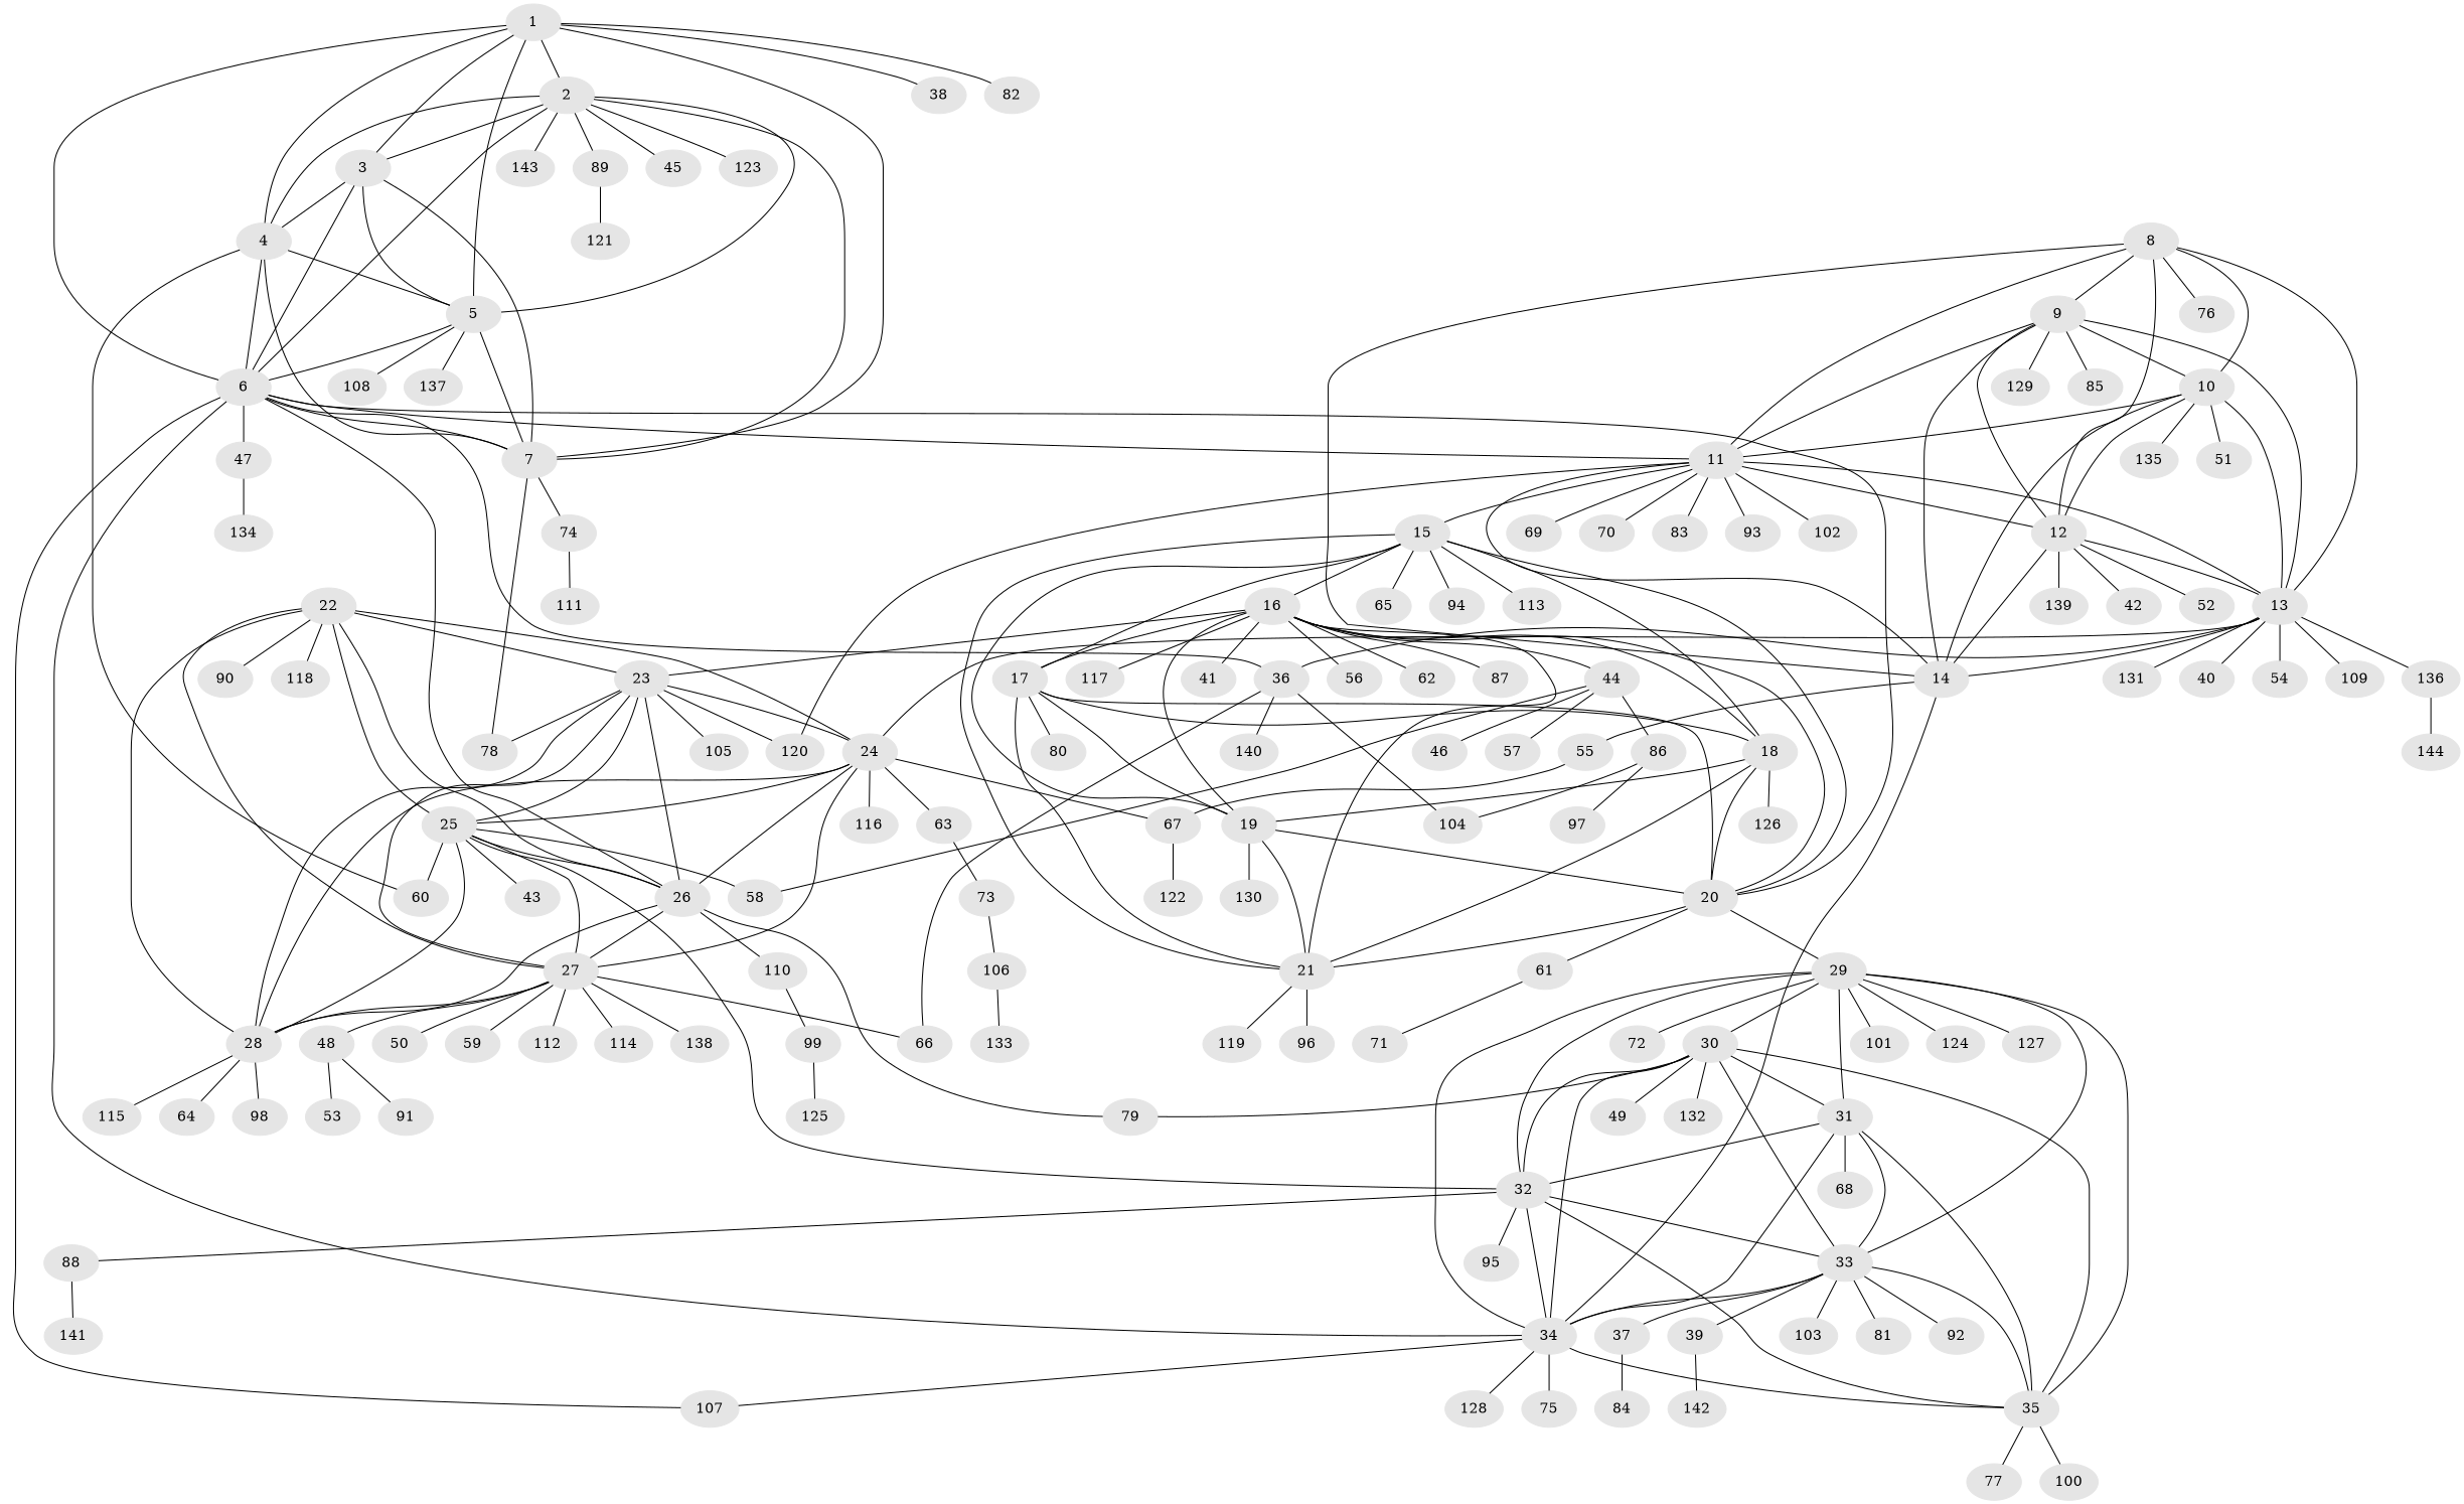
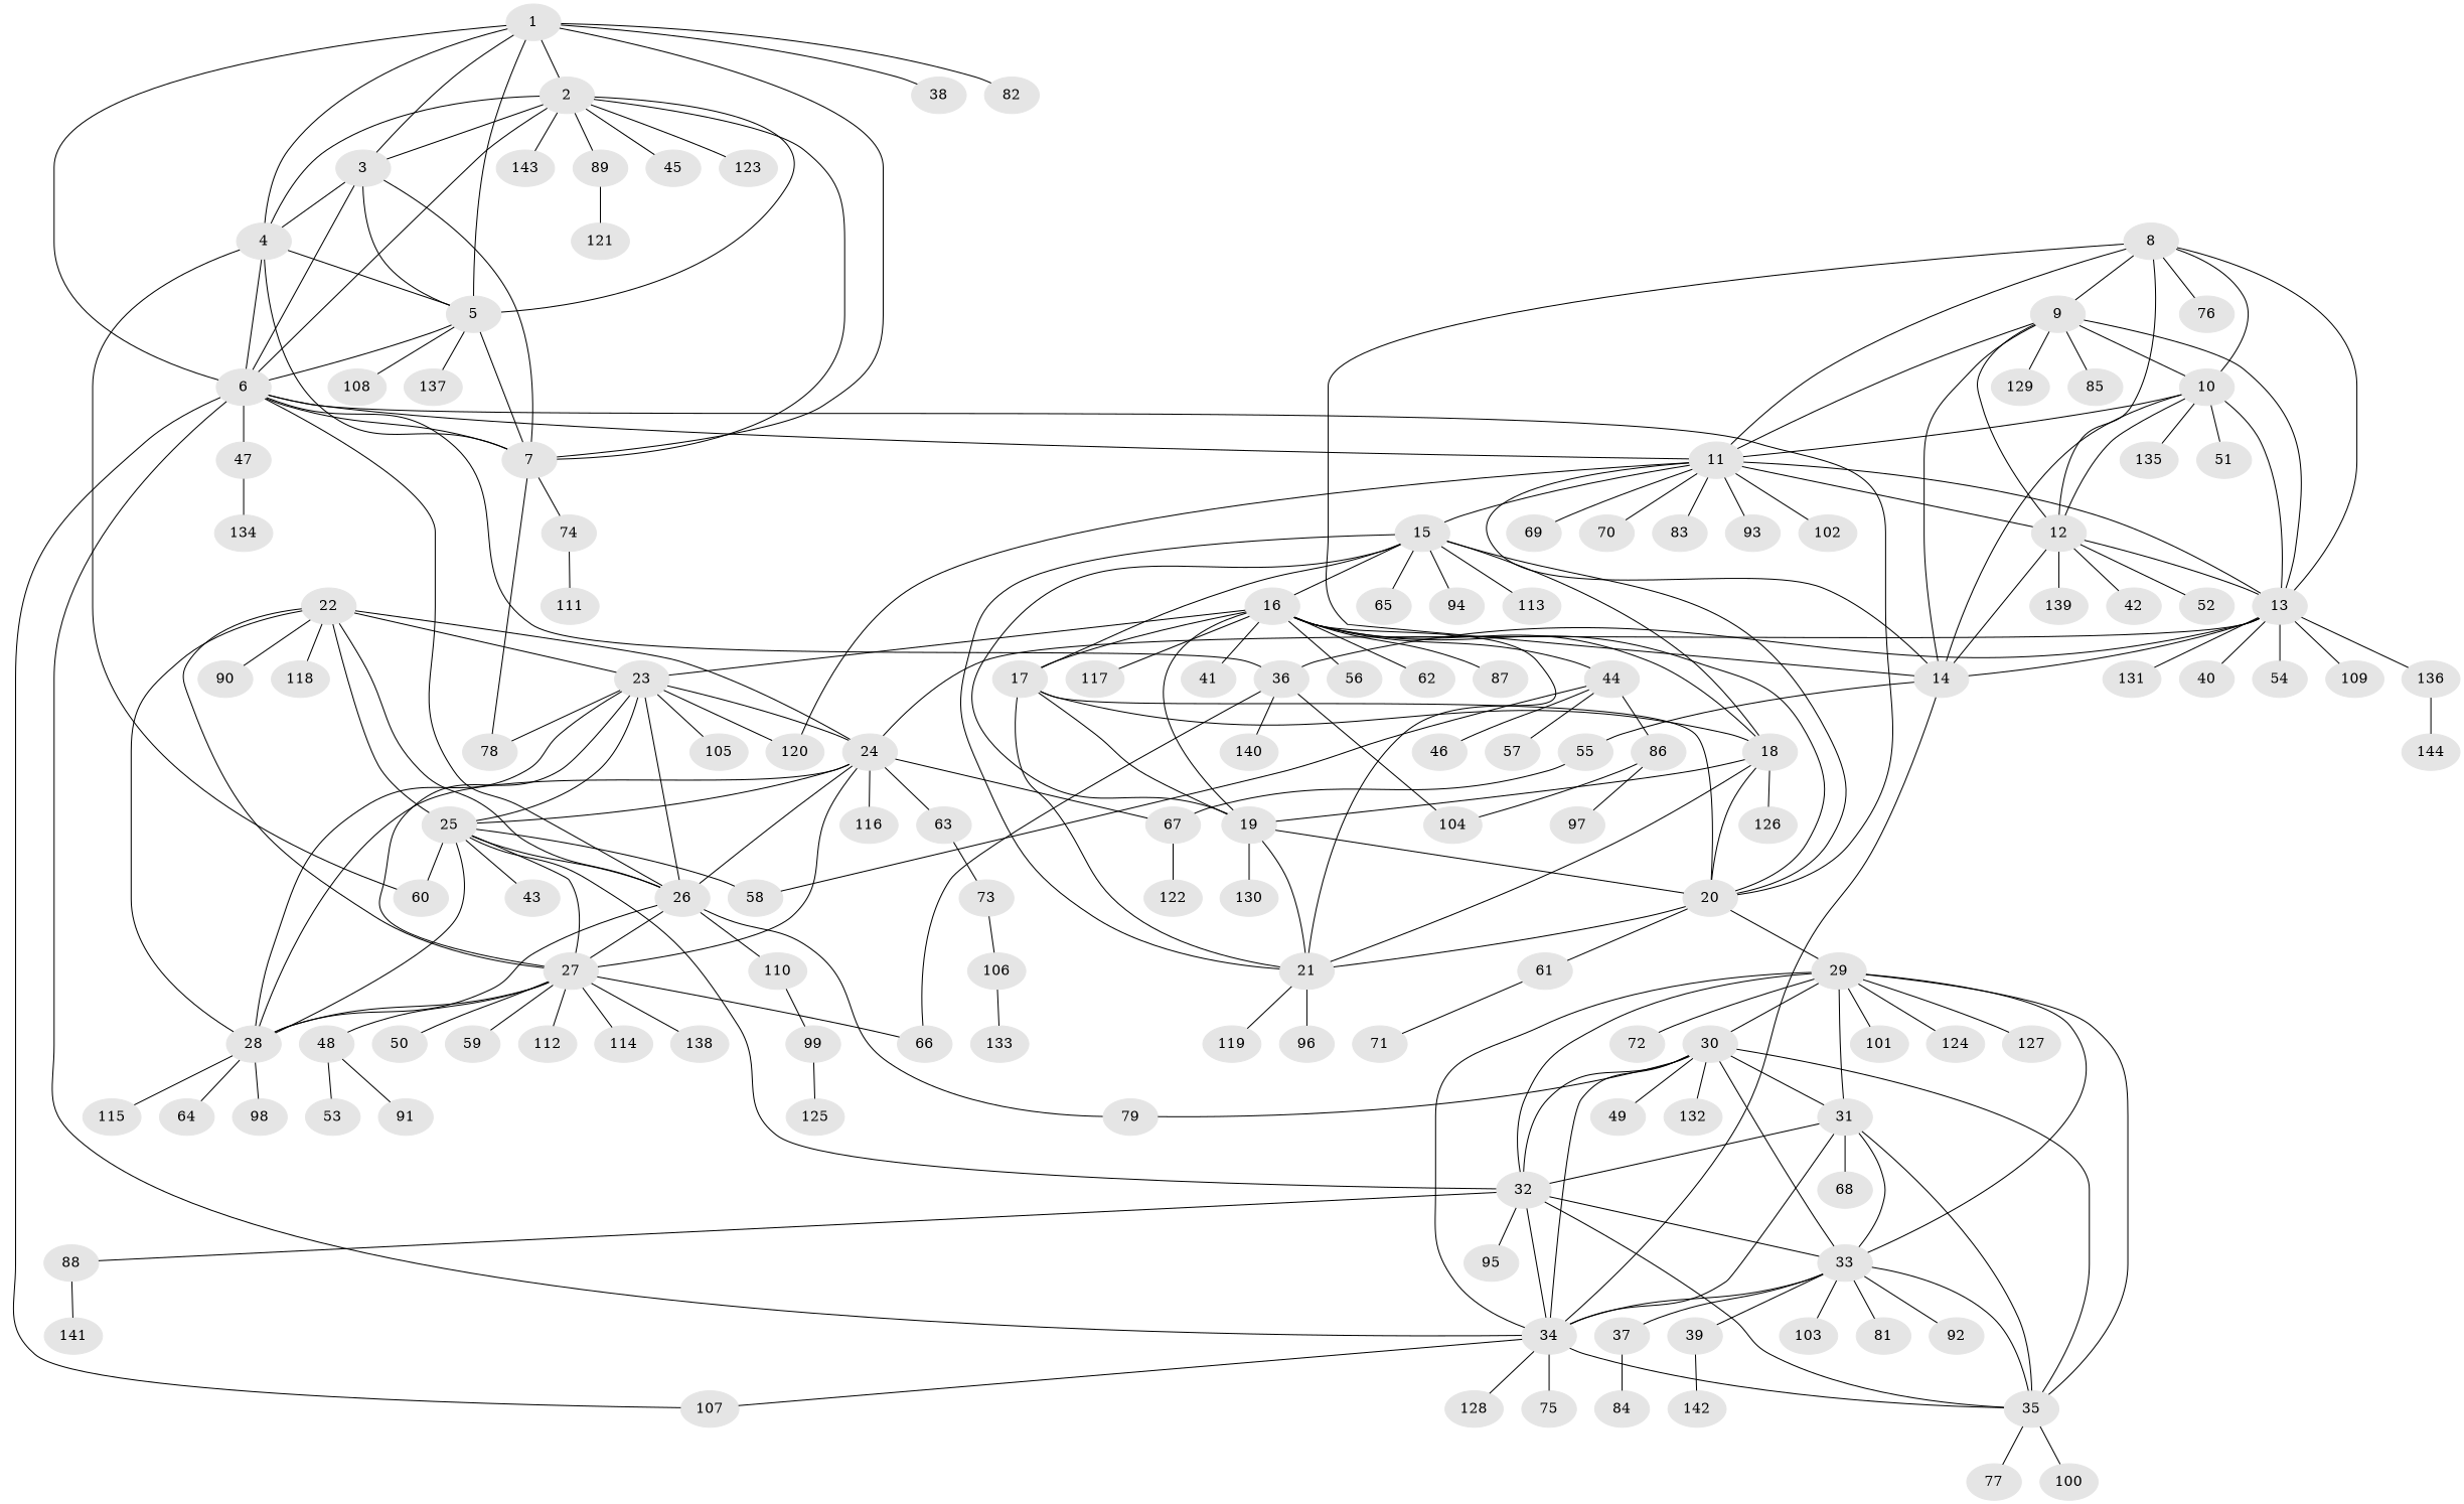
  graph {
    node [color=gray90 style=filled]
    1
    2
    3
    4
    5
    6
    7
    38
    82
    45
    89
    123
    143
    60
    108
    137
    11
    20
    26
    34
    36
    47
    107
    74
    78
    121
    12
    13
    14
    15
    69
    70
    83
    93
    102
    120
    21
    29
    61
    27
    28
    79
    110
    35
    75
    128
    66
    104
    140
    134
    111
    8
    9
    10
    76
    85
    129
    51
    135
    42
    52
    139
    24
    40
    54
    109
    131
    136
    55
    16
    17
    18
    19
    65
    94
    113
    25
    63
    67
    116
    144
    23
    41
    44
    56
    62
    87
    117
-   80
    126
    130
    96
    119
    105
    58
    46
    57
    86
    32
    30
    31
    33
    72
    101
    124
    127
    71
    22
    90
    118
    43
    48
    50
    59
    112
    114
    138
    64
    98
    115
    73
    122
    88
    95
    99
    125
    53
    91
    49
    132
    68
    37
    39
    81
    92
    103
    77
    100
    141
    84
    142
    97
    106
    133
    1 -- 2
    1 -- 3
    1 -- 4
    1 -- 5
    1 -- 6
    1 -- 7
    1 -- 38
    1 -- 82
    2 -- 3
    2 -- 4
    2 -- 5
    2 -- 6
    2 -- 7
    2 -- 45
    2 -- 89
    2 -- 123
    2 -- 143
    3 -- 4
    3 -- 5
    3 -- 6
    3 -- 7
    4 -- 5
    4 -- 6
    4 -- 7
    4 -- 60
    5 -- 6
    5 -- 7
    5 -- 108
    5 -- 137
    6 -- 7
    6 -- 11
    6 -- 20
    6 -- 26
    6 -- 34
    6 -- 36
    6 -- 47
    6 -- 107
    7 -- 74
    7 -- 78
    89 -- 121
    11 -- 12
    11 -- 13
    11 -- 14
    11 -- 15
    11 -- 69
    11 -- 70
    11 -- 83
    11 -- 93
    11 -- 102
    11 -- 120
    20 -- 21
    20 -- 29
    20 -- 61
    26 -- 27
    26 -- 28
    26 -- 79
    26 -- 110
    34 -- 107
    34 -- 35
    34 -- 75
    34 -- 128
    36 -- 66
    36 -- 104
    36 -- 140
    47 -- 134
    74 -- 111
    12 -- 13
    12 -- 14
    12 -- 42
    12 -- 52
    12 -- 139
    13 -- 36
    13 -- 14
    13 -- 24
    13 -- 40
    13 -- 54
    13 -- 109
    13 -- 131
    13 -- 136
    14 -- 34
    14 -- 55
    15 -- 20
    15 -- 21
    15 -- 16
    15 -- 17
    15 -- 18
    15 -- 19
    15 -- 65
    15 -- 94
    15 -- 113
    21 -- 96
    21 -- 119
    29 -- 34
    29 -- 35
    29 -- 32
    29 -- 30
    29 -- 31
    29 -- 33
    29 -- 72
    29 -- 101
    29 -- 124
    29 -- 127
    61 -- 71
    27 -- 28
    27 -- 66
    27 -- 48
    27 -- 50
    27 -- 59
    27 -- 112
    27 -- 114
    27 -- 138
    28 -- 64
    28 -- 98
    28 -- 115
    110 -- 99
    35 -- 77
    35 -- 100
    8 -- 11
    8 -- 12
    8 -- 13
    8 -- 14
    8 -- 9
    8 -- 10
    8 -- 76
    9 -- 11
    9 -- 12
    9 -- 13
    9 -- 14
    9 -- 10
    9 -- 85
    9 -- 129
    10 -- 11
    10 -- 12
    10 -- 13
    10 -- 14
    10 -- 51
    10 -- 135
    24 -- 26
    24 -- 27
    24 -- 28
    24 -- 25
    24 -- 63
    24 -- 67
    24 -- 116
    136 -- 144
    55 -- 67
    16 -- 20
    16 -- 21
    16 -- 17
    16 -- 18
    16 -- 19
    16 -- 23
    16 -- 41
    16 -- 44
    16 -- 56
    16 -- 62
    16 -- 87
    16 -- 117
    17 -- 20
    17 -- 21
    17 -- 18
    17 -- 19
-   17 -- 80
    18 -- 20
    18 -- 21
    18 -- 19
    18 -- 126
    19 -- 20
    19 -- 21
    19 -- 130
    25 -- 60
    25 -- 26
    25 -- 27
    25 -- 28
    25 -- 58
    25 -- 32
    25 -- 43
    63 -- 73
    67 -- 122
    23 -- 26
    23 -- 78
    23 -- 120
    23 -- 27
    23 -- 28
    23 -- 24
    23 -- 25
    23 -- 105
    44 -- 58
    44 -- 46
    44 -- 57
    44 -- 86
    86 -- 104
    86 -- 97
    32 -- 34
    32 -- 35
    32 -- 33
    32 -- 88
    32 -- 95
    30 -- 34
    30 -- 79
    30 -- 35
    30 -- 32
    30 -- 31
    30 -- 33
    30 -- 49
    30 -- 132
    31 -- 34
    31 -- 35
    31 -- 32
    31 -- 33
    31 -- 68
    33 -- 34
    33 -- 35
    33 -- 37
    33 -- 39
    33 -- 81
    33 -- 92
    33 -- 103
    22 -- 26
    22 -- 27
    22 -- 28
    22 -- 24
    22 -- 25
    22 -- 23
    22 -- 90
    22 -- 118
    48 -- 53
    48 -- 91
    73 -- 106
    88 -- 141
    99 -- 125
    37 -- 84
    39 -- 142
    106 -- 133
  }
